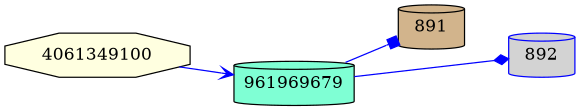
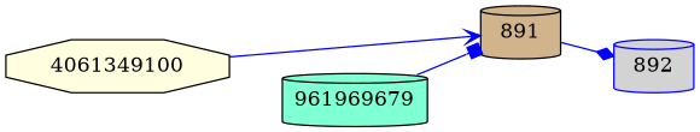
  strict digraph {
    rankdir=LR
    node [color=black shape=cylinder style=filled]
    edge [color=blue]
    4061349100 [fillcolor=lightyellow shape=octagon]
    961969679 [fillcolor=aquamarine]
    891 [fillcolor=tan]
    892 [color=blue fillcolor=lightgrey]
-   4061349100 -> 961969679 [arrowhead=vee]
+   4061349100 -> 891 [arrowhead=vee]
    961969679 -> 891 [arrowhead=box]
-   961969679 -> 892 [arrowhead=diamond]
+   891 -> 892 [arrowhead=diamond]
  }
